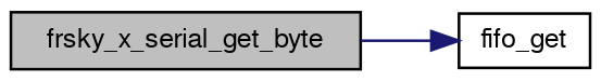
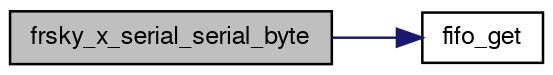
  digraph {
    rankdir=LR
    node [color=black fontname=FreeSans fontsize=10 shape=record style=filled]
-   n1 [fillcolor=grey75 fontcolor=black height=0.2 label=frsky_x_serial_get_byte width=0.4]
+   n1 [fillcolor=grey75 fontcolor=black height=0.2 label=frsky_x_serial_serial_byte width=0.4]
    n2 [fillcolor=white height=0.2 label=fifo_get width=0.4]
    n1 -> n2 [color=midnightblue fontname=FreeSans fontsize=10 labelfontname=FreeSans labelfontsize=10 style=solid]
  }
